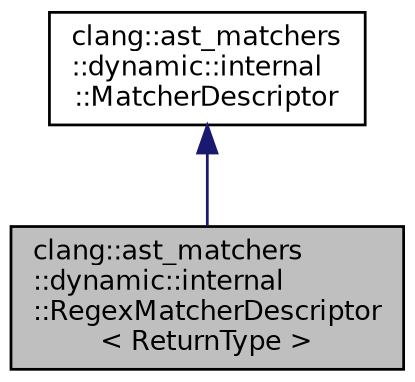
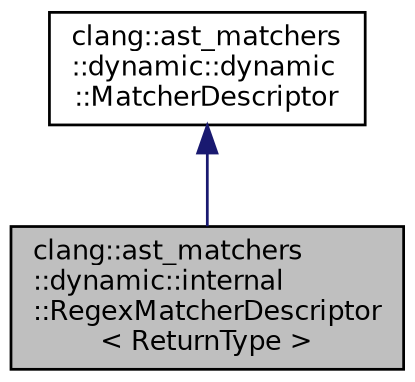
  digraph {
    node [color=black fontname=Helvetica fontsize=10 shape=record]
    n1 [fillcolor=grey75 fontcolor=black height=0.2 label="clang::ast_matchers\l::dynamic::internal\l::RegexMatcherDescriptor\l\< ReturnType \>" style=filled width=0.4]
-   n2 [height=0.2 label="clang::ast_matchers\l::dynamic::internal\l::MatcherDescriptor" width=0.4]
+   n2 [height=0.2 label="clang::ast_matchers\l::dynamic::dynamic\l::MatcherDescriptor" width=0.4]
    n2 -> n1 [color=midnightblue dir=back fontname=Helvetica fontsize=10 labelfontname=Helvetica labelfontsize=10 style=solid]
  }
